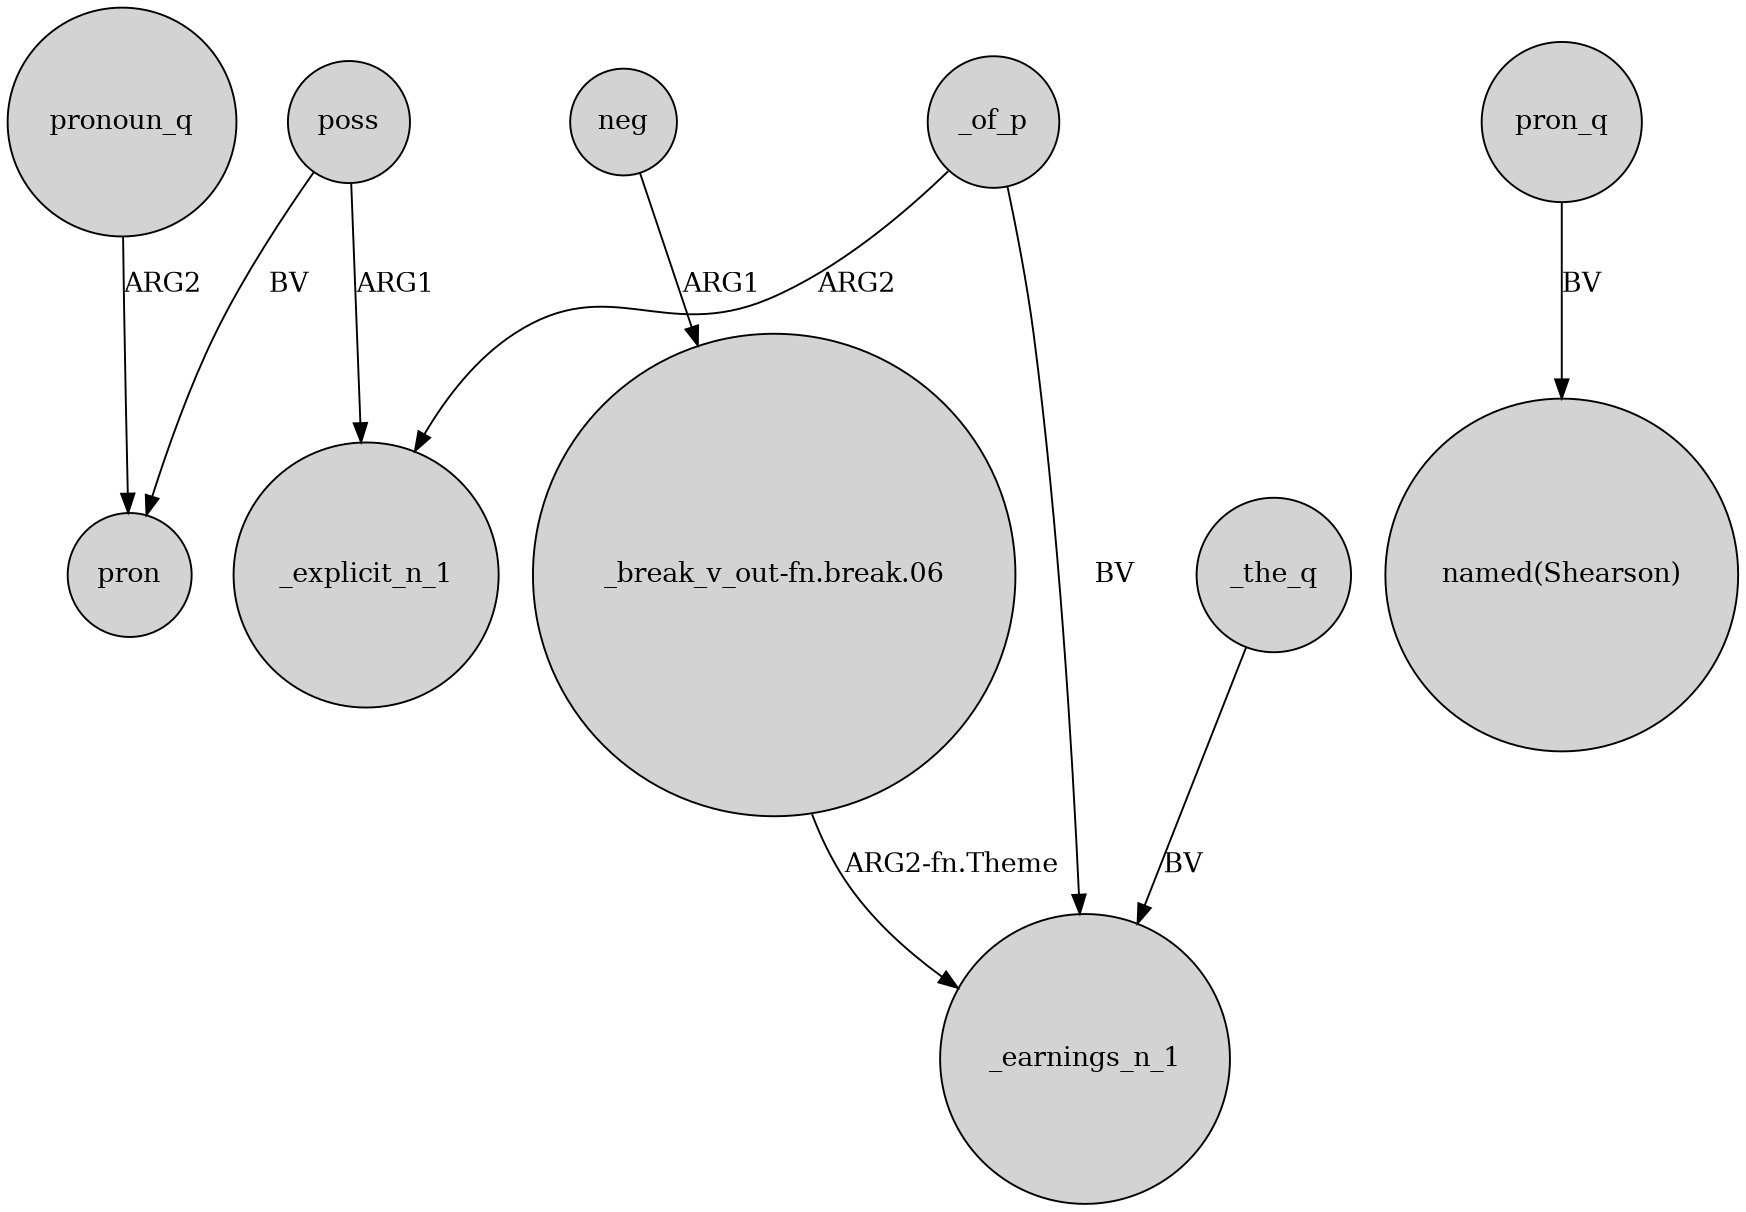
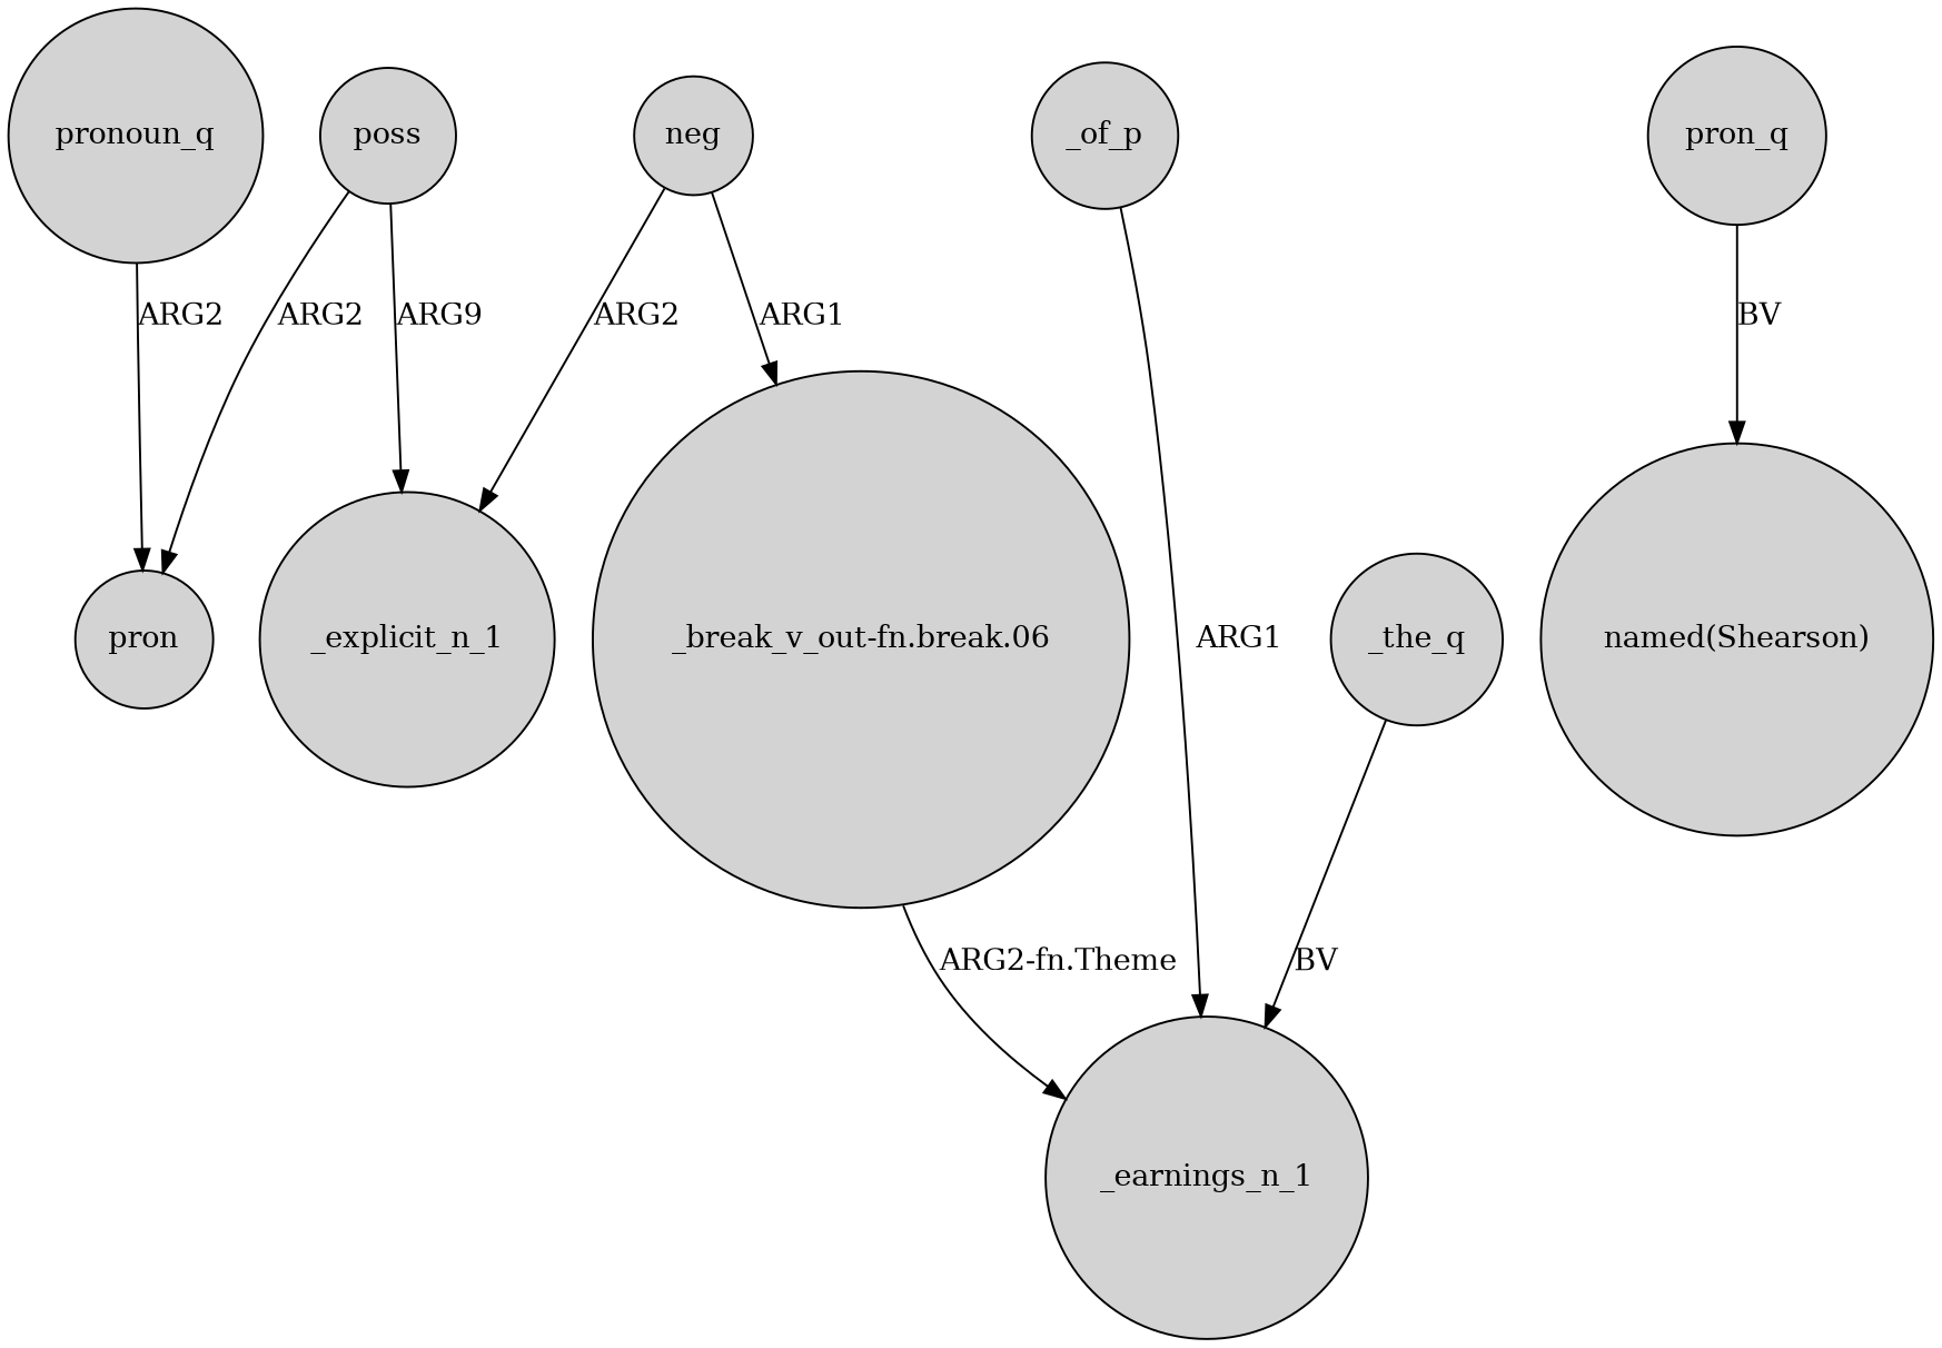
  digraph {
    node [shape=circle style=filled]
    poss
    pron
    n3 [label=_explicit_n_1]
    neg
    "_break_v_out-fn.break.06"
    _earnings_n_1
    n7 [label=pron_q]
    "named(Shearson)"
    pronoun_q
    _of_p
    _the_q
-   poss -> pron [label=BV]
-   poss -> n3 [label=ARG1]
+   poss -> pron [label=ARG2]
+   poss -> n3 [label=ARG9]
    neg -> "_break_v_out-fn.break.06" [label=ARG1]
    "_break_v_out-fn.break.06" -> _earnings_n_1 [label="ARG2-fn.Theme"]
    n7 -> "named(Shearson)" [label=BV]
    pronoun_q -> pron [label=ARG2]
-   _of_p -> n3 [label=ARG2]
-   _of_p -> _earnings_n_1 [label=BV]
+   neg -> n3 [label=ARG2]
+   _of_p -> _earnings_n_1 [label=ARG1]
    _the_q -> _earnings_n_1 [label=BV]
  }
